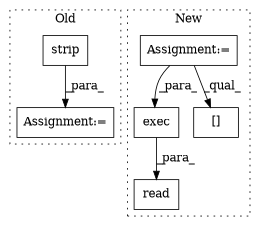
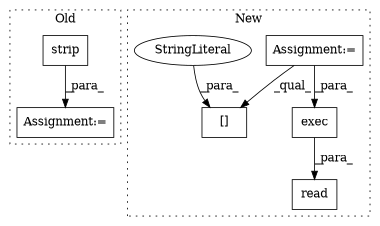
  digraph {
    node [a=32 l=1 shape=box]
    n1 [l=7 label=strip s=1755]
    n2 [a=7 label="Assignment:=" s=1741]
    n3 [l="5,1" label=exec s="1796,1815"]
    n4 [a=7 label="Assignment:=" s=1781]
    n5 [a=2 l="6,1" label="[]" s="1836,1855"]
+   n6 [a=45 l=13 label=StringLiteral s=1842 shape=ellipse]
    n7 [l=6 label=read s=1803]
    subgraph cluster_1 {
      label=Old
      style=dotted
      n1
      n2
    }
    subgraph cluster_2 {
      label=New
      style=dotted
      n3
      n4
      n5
+     n6
      n7
    }
    n1 -> n2 [label=_para_]
    n3 -> n7 [label=_para_]
    n4 -> n3 [label=_para_]
    n4 -> n5 [label=_qual_]
+   n6 -> n5 [label=_para_]
  }
